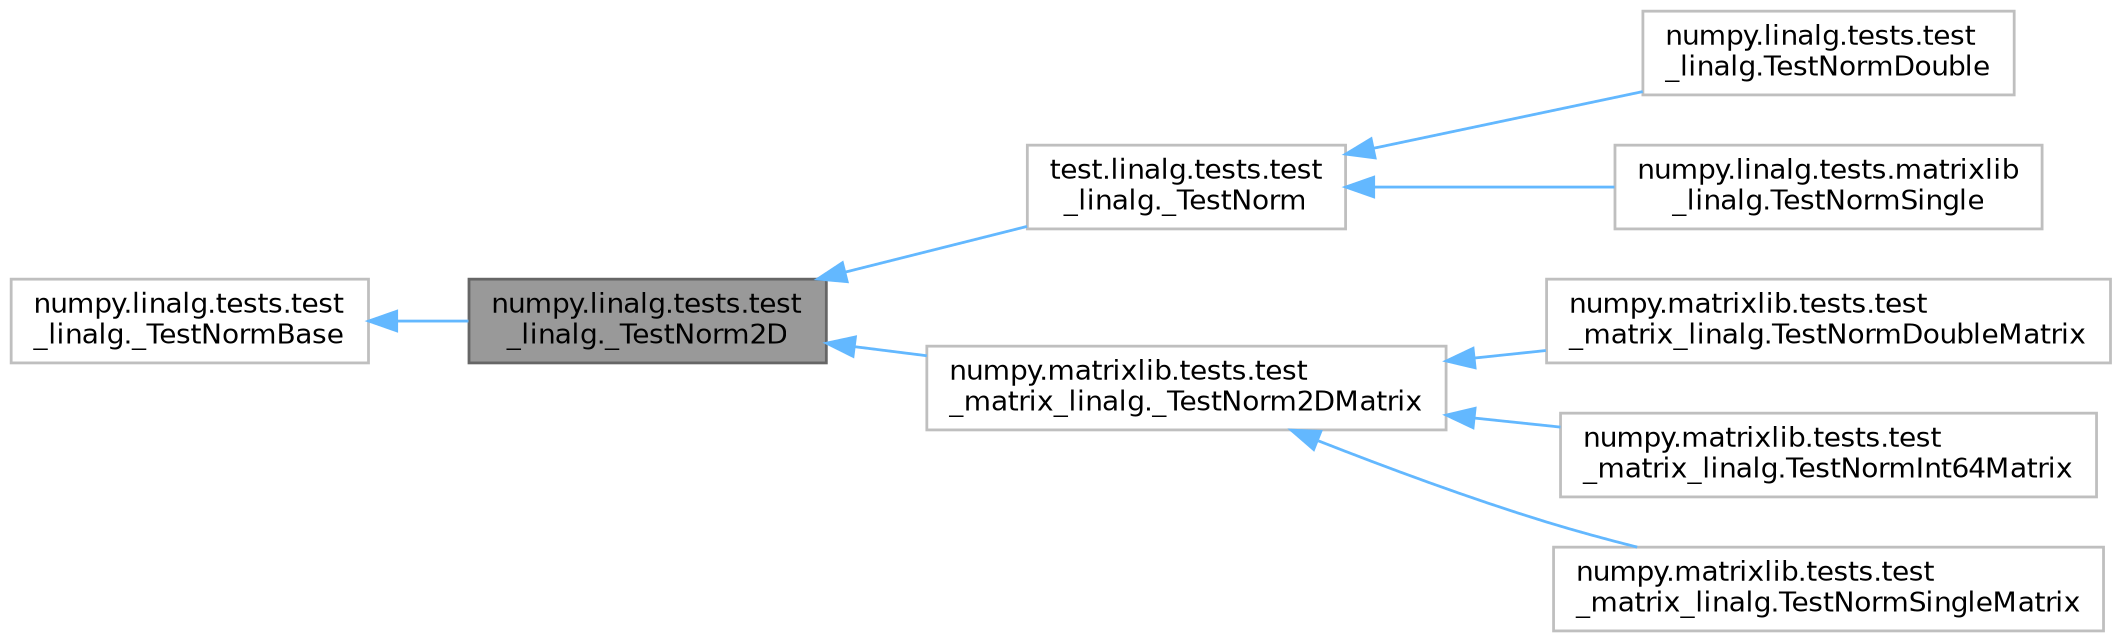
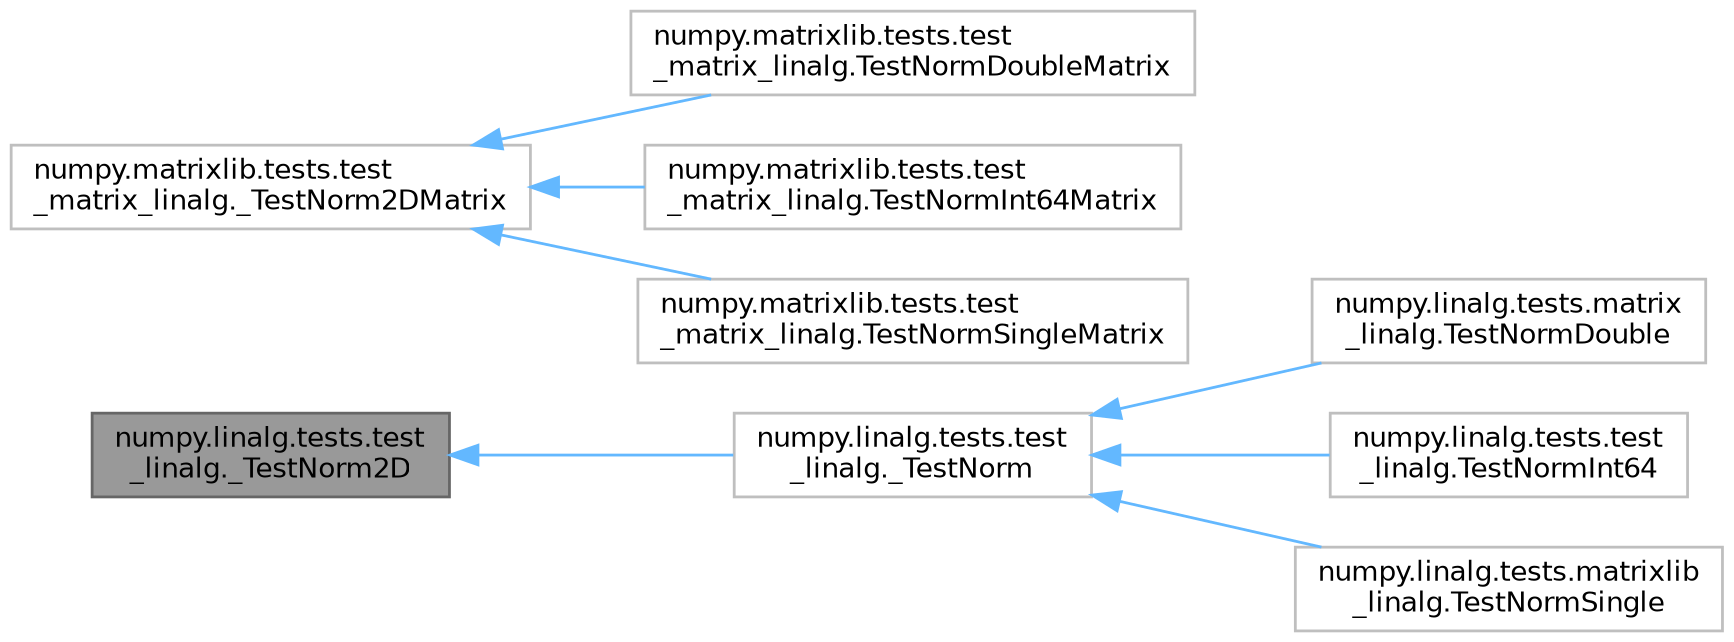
  digraph {
    rankdir=LR
    node [color=grey75 fillcolor=white fontname=Helvetica fontsize=10 shape=box style=filled]
    edge [color=steelblue1 dir=back fontname=Helvetica fontsize=10 labelfontname=Helvetica labelfontsize=10 style=solid]
    n1 [color=gray40 fillcolor=grey60 fontcolor=black height=0.2 label="numpy.linalg.tests.test\l_linalg._TestNorm2D" width=0.4]
-   n2 [height=0.2 label="test.linalg.tests.test\l_linalg._TestNorm" width=0.4]
+   n2 [height=0.2 label="numpy.linalg.tests.test\l_linalg._TestNorm" width=0.4]
    n3 [height=0.2 label="numpy.matrixlib.tests.test\l_matrix_linalg._TestNorm2DMatrix" width=0.4]
-   n4 [height=0.2 label="numpy.linalg.tests.test\l_linalg.TestNormDouble" width=0.4]
+   n4 [height=0.2 label="numpy.linalg.tests.matrix\l_linalg.TestNormDouble" width=0.4]
+   n5 [height=0.2 label="numpy.linalg.tests.test\l_linalg.TestNormInt64" width=0.4]
    n6 [height=0.2 label="numpy.linalg.tests.matrixlib\l_linalg.TestNormSingle" width=0.4]
    n7 [height=0.2 label="numpy.matrixlib.tests.test\l_matrix_linalg.TestNormDoubleMatrix" width=0.4]
    n8 [height=0.2 label="numpy.matrixlib.tests.test\l_matrix_linalg.TestNormInt64Matrix" width=0.4]
    n9 [height=0.2 label="numpy.matrixlib.tests.test\l_matrix_linalg.TestNormSingleMatrix" width=0.4]
-   n10 [height=0.2 label="numpy.linalg.tests.test\l_linalg._TestNormBase" width=0.4]
    n1 -> n2
-   n1 -> n3
    n2 -> n4
+   n2 -> n5
    n2 -> n6
    n3 -> n7
    n3 -> n8
    n3 -> n9
-   n10 -> n1
  }
